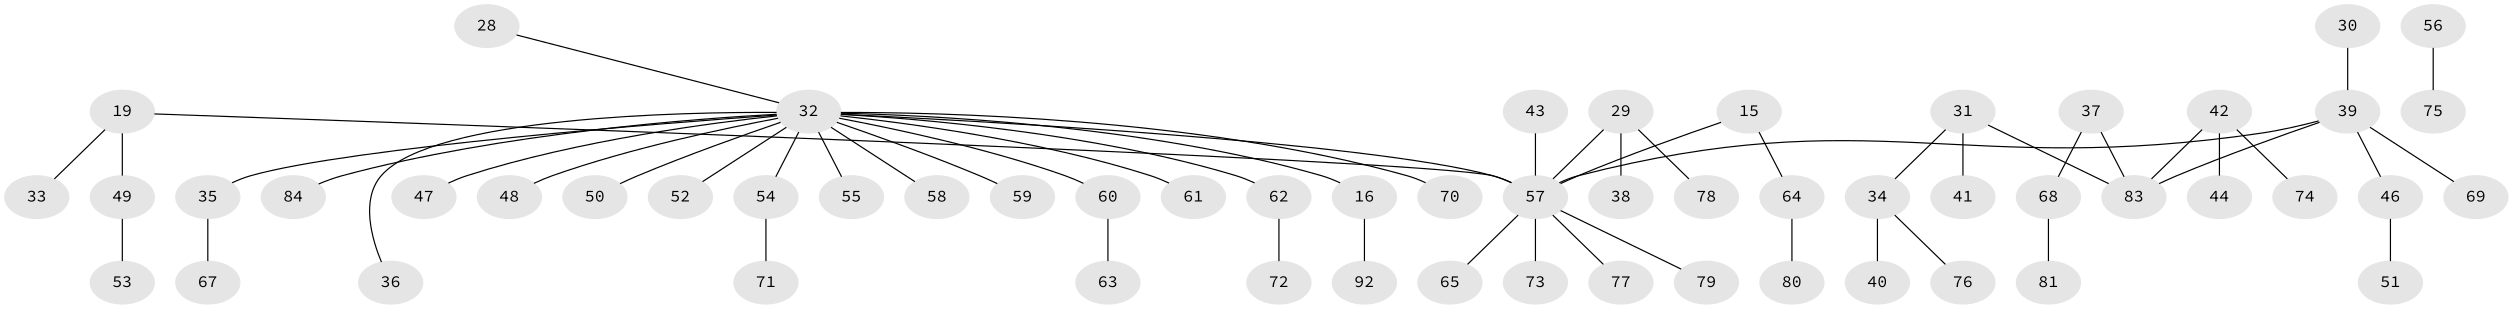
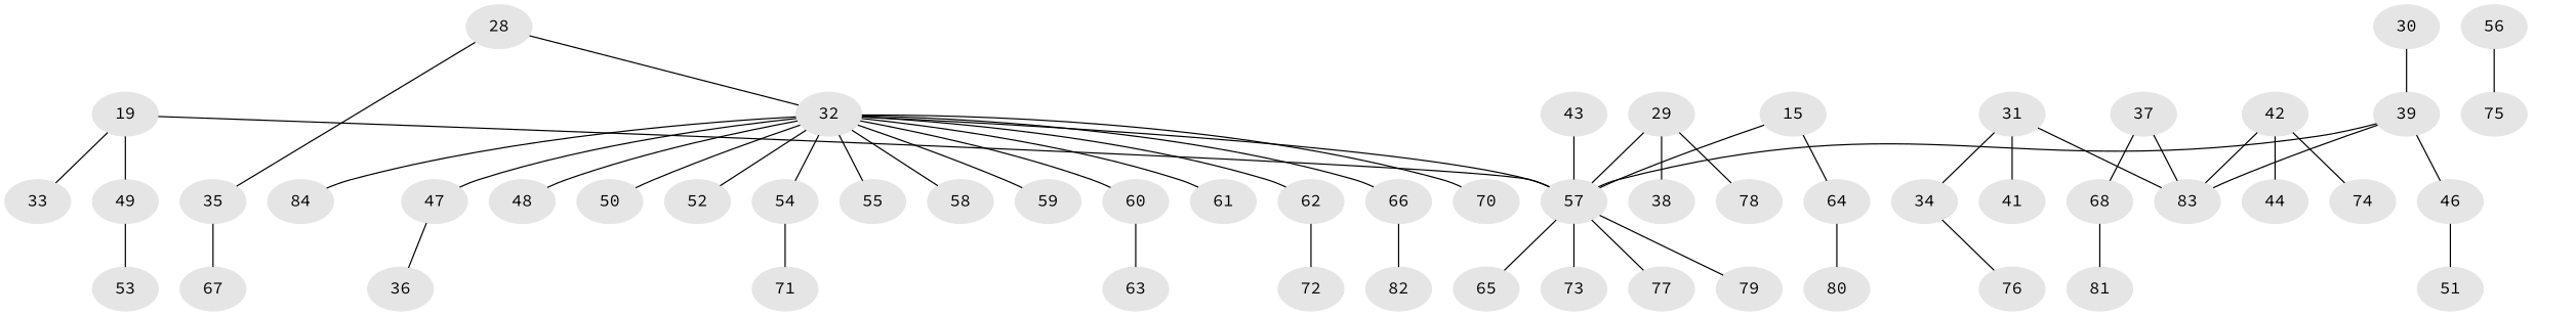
  graph {
    fontname="Source Code Pro"
    node [color=gray90 fontname="Source Code Pro" style=filled]
    edge [fontname="Source Code Pro"]
    19
    33
    49
    57 [super="+9+7+6+4+11+15"]
    53
    56
    75
    65
    73
    77
    79
    32 [super="+12+18+14+23+17+25+24+26"]
    35
    36
    47
    48
    50
    52
    54
    55
    58
    59
    60
    61
    62
-   66 [label=16]
+   66
    70
    84
    28
    29 [super="+22"]
    38
    78
    39 [super="+27"]
    83 [super="+21"]
    46
-   69
    30
    31
    34
    41
-   40
    76
    67
    71
    63
    72
-   82 [label=92]
+   82
    37
    68
    81
    51
    42
    44
    74
    43
    n56 [label=15]
    64
    80
    19 -- 33
    19 -- 49
    19 -- 57
    49 -- 53
    57 -- 65
    57 -- 73
    57 -- 77
    57 -- 79
    56 -- 75
    32 -- 57
-   32 -- 35
-   32 -- 36
+   28 -- 35
+   47 -- 36
    32 -- 47
    32 -- 48
    32 -- 50
    32 -- 52
    32 -- 54
    32 -- 55
    32 -- 58
    32 -- 59
    32 -- 60
    32 -- 61
    32 -- 62
    32 -- 66
    32 -- 70
    32 -- 84
    35 -- 67
    54 -- 71
    60 -- 63
    62 -- 72
    66 -- 82
    28 -- 32
    29 -- 57
    29 -- 38
    29 -- 78
    39 -- 57
    39 -- 83
    39 -- 46
-   39 -- 69
    46 -- 51
    30 -- 39
    31 -- 83
    31 -- 34
    31 -- 41
-   34 -- 40
    34 -- 76
    37 -- 83
    37 -- 68
    68 -- 81
    42 -- 83
    42 -- 44
    42 -- 74
    43 -- 57
    n56 -- 57
    n56 -- 64
    64 -- 80
  }
